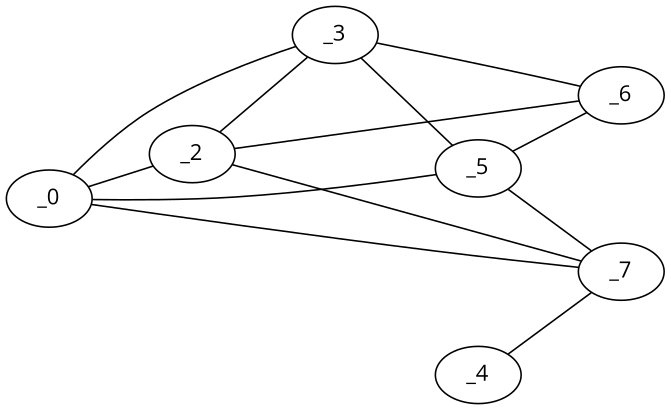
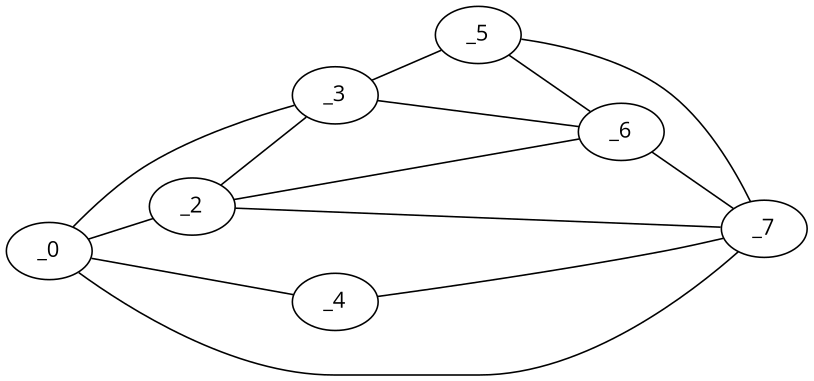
  graph {
    fontname="Open Sans"
    rankdir=LR
    node [fontname="Open Sans" x=83 y=125]
    edge [fontname="Open Sans" valence=1]
    _0 [x=43 y=27]
    _2 [x=46 y=39]
    _3 [x=48]
    _4 [y=7]
    _7 [x=86 y=26]
    _6 [x=85 y=42]
    _5
    _0 -- _2 [valence=2]
    _0 -- _3
-   _0 -- _5
+   _0 -- _4
    _0 -- _7 [valence=2]
    _2 -- _3 [valence=2]
    _2 -- _7
    _2 -- _6
    _3 -- _6 [valence=2]
    _3 -- _5
    _4 -- _7
+   _6 -- _7
    _5 -- _7
    _5 -- _6 [valence=2]
  }
